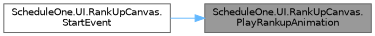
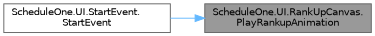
  digraph {
    rankdir=RL
    node [fontname=Helvetica fontsize=10 shape=box style=filled]
    n1 [color=gray40 fillcolor=grey60 fontcolor=black height=0.2 label="ScheduleOne.UI.RankUpCanvas.\lPlayRankupAnimation" width=0.4]
-   n2 [color=grey40 fillcolor=white height=0.2 label="ScheduleOne.UI.RankUpCanvas.\lStartEvent" width=0.4]
+   n2 [color=grey40 fillcolor=white height=0.2 label="ScheduleOne.UI.StartEvent.\lStartEvent" width=0.4]
    n1 -> n2 [color=steelblue1 dir=back fontname=Helvetica fontsize=10 labelfontname=Helvetica labelfontsize=10 style=solid]
  }
